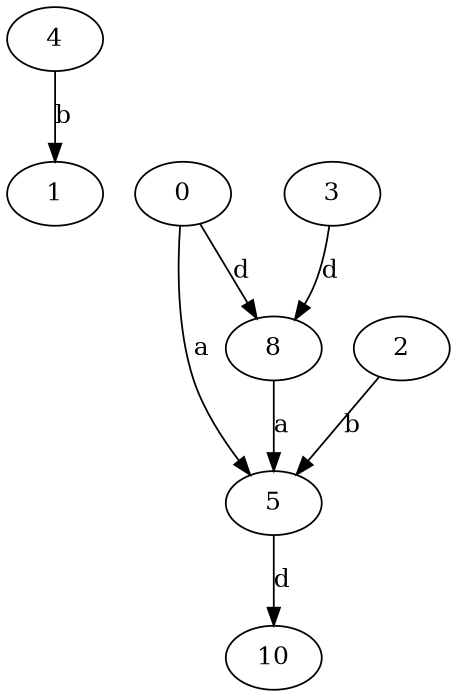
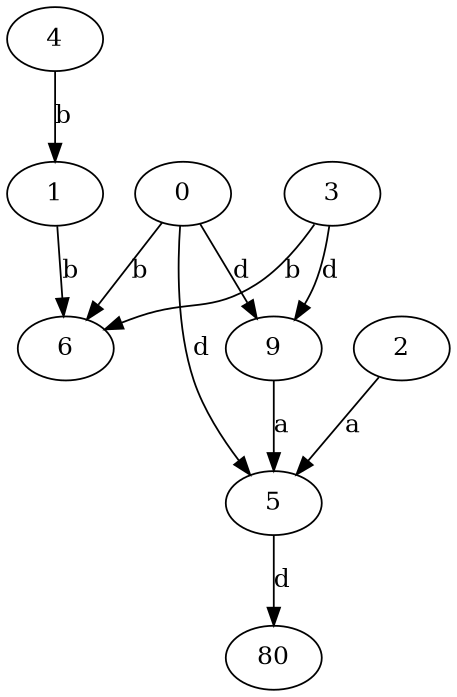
  strict digraph {
    4
    1
    5
-   10
+   10 [label=80]
    0
-   9 [label=8]
+   6
+   9
    2
    3
    4 -> 1 [label=b]
+   1 -> 6 [label=b]
    5 -> 10 [label=d]
-   0 -> 5 [label=a]
+   0 -> 5 [label=d]
+   0 -> 6 [label=b]
    0 -> 9 [label=d]
    9 -> 5 [label=a]
-   2 -> 5 [label=b]
+   2 -> 5 [label=a]
+   3 -> 6 [label=b]
    3 -> 9 [label=d]
  }
